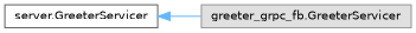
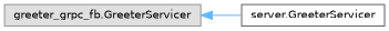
  digraph {
    rankdir=LR
    node [fontname=Helvetica fontsize=10 shape=box style=filled]
    n1 [color=grey60 fillcolor="#E0E0E0" height=0.2 label="greeter_grpc_fb.GreeterServicer" width=0.4]
    n2 [color=grey40 fillcolor=white height=0.2 label="server.GreeterServicer" width=0.4]
-   n2 -> n1 [color=steelblue1 dir=back fontname=Helvetica fontsize=10 labelfontname=Helvetica labelfontsize=10 style=solid]
+   n1 -> n2 [color=steelblue1 dir=back fontname=Helvetica fontsize=10 labelfontname=Helvetica labelfontsize=10 style=solid]
  }
